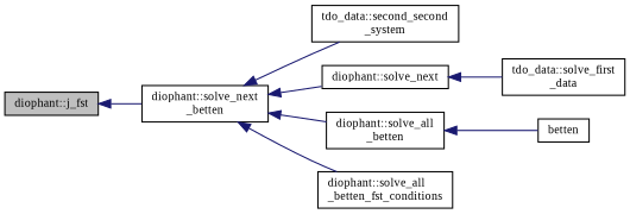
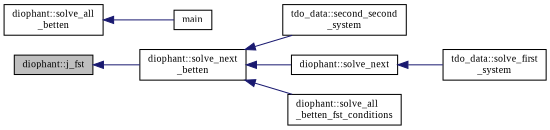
  digraph {
    fontname="Liberation Serif"
    rankdir=LR
    node [color=black fillcolor=white fontname="Liberation Serif" fontsize=10 shape=record style=filled]
    edge [color=midnightblue dir=back fontname="Liberation Serif" fontsize=10 labelfontname=Helvetica labelfontsize=10 style=solid]
    n1 [fillcolor=grey75 fontcolor=black height=0.2 label="diophant::j_fst" width=0.4]
    n2 [height=0.2 label="diophant::solve_next\l_betten" width=0.4]
    n3 [height=0.2 label="tdo_data::second_second\l_system" width=0.4]
    n4 [height=0.2 label="diophant::solve_next" width=0.4]
    n5 [height=0.2 label="diophant::solve_all\l_betten" width=0.4]
    n6 [height=0.2 label="diophant::solve_all\l_betten_fst_conditions" width=0.4]
-   n7 [height=0.2 label="tdo_data::solve_first\l_data" width=0.4]
-   n8 [height=0.2 label=betten width=0.4]
+   n7 [height=0.2 label="tdo_data::solve_first\l_system" width=0.4]
+   n8 [height=0.2 label=main width=0.4]
    n1 -> n2
    n2 -> n3
    n2 -> n4
-   n2 -> n5
    n2 -> n6
    n4 -> n7
    n5 -> n8
  }
